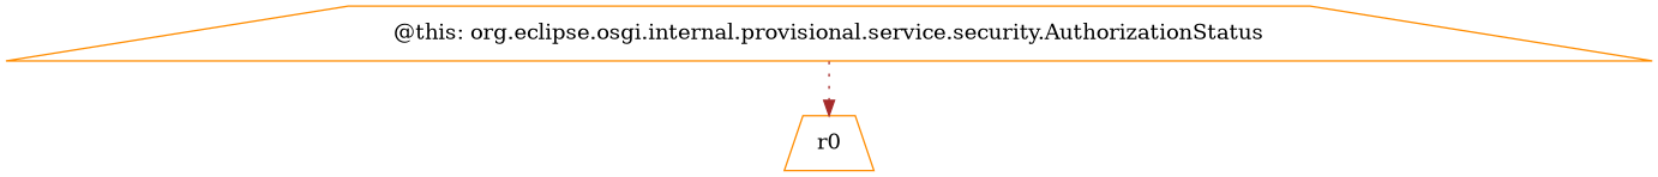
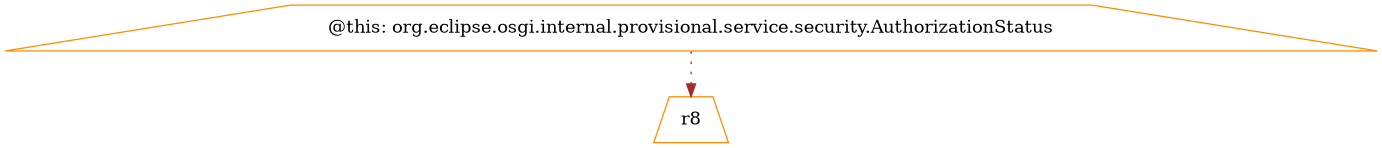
  digraph {
    node [color=darkorange shape=trapezium]
    n1 [label="@this: org.eclipse.osgi.internal.provisional.service.security.AuthorizationStatus"]
-   n2 [label=r0]
+   n2 [label=r8]
    n1 -> n2 [color=brown style=dotted]
  }
